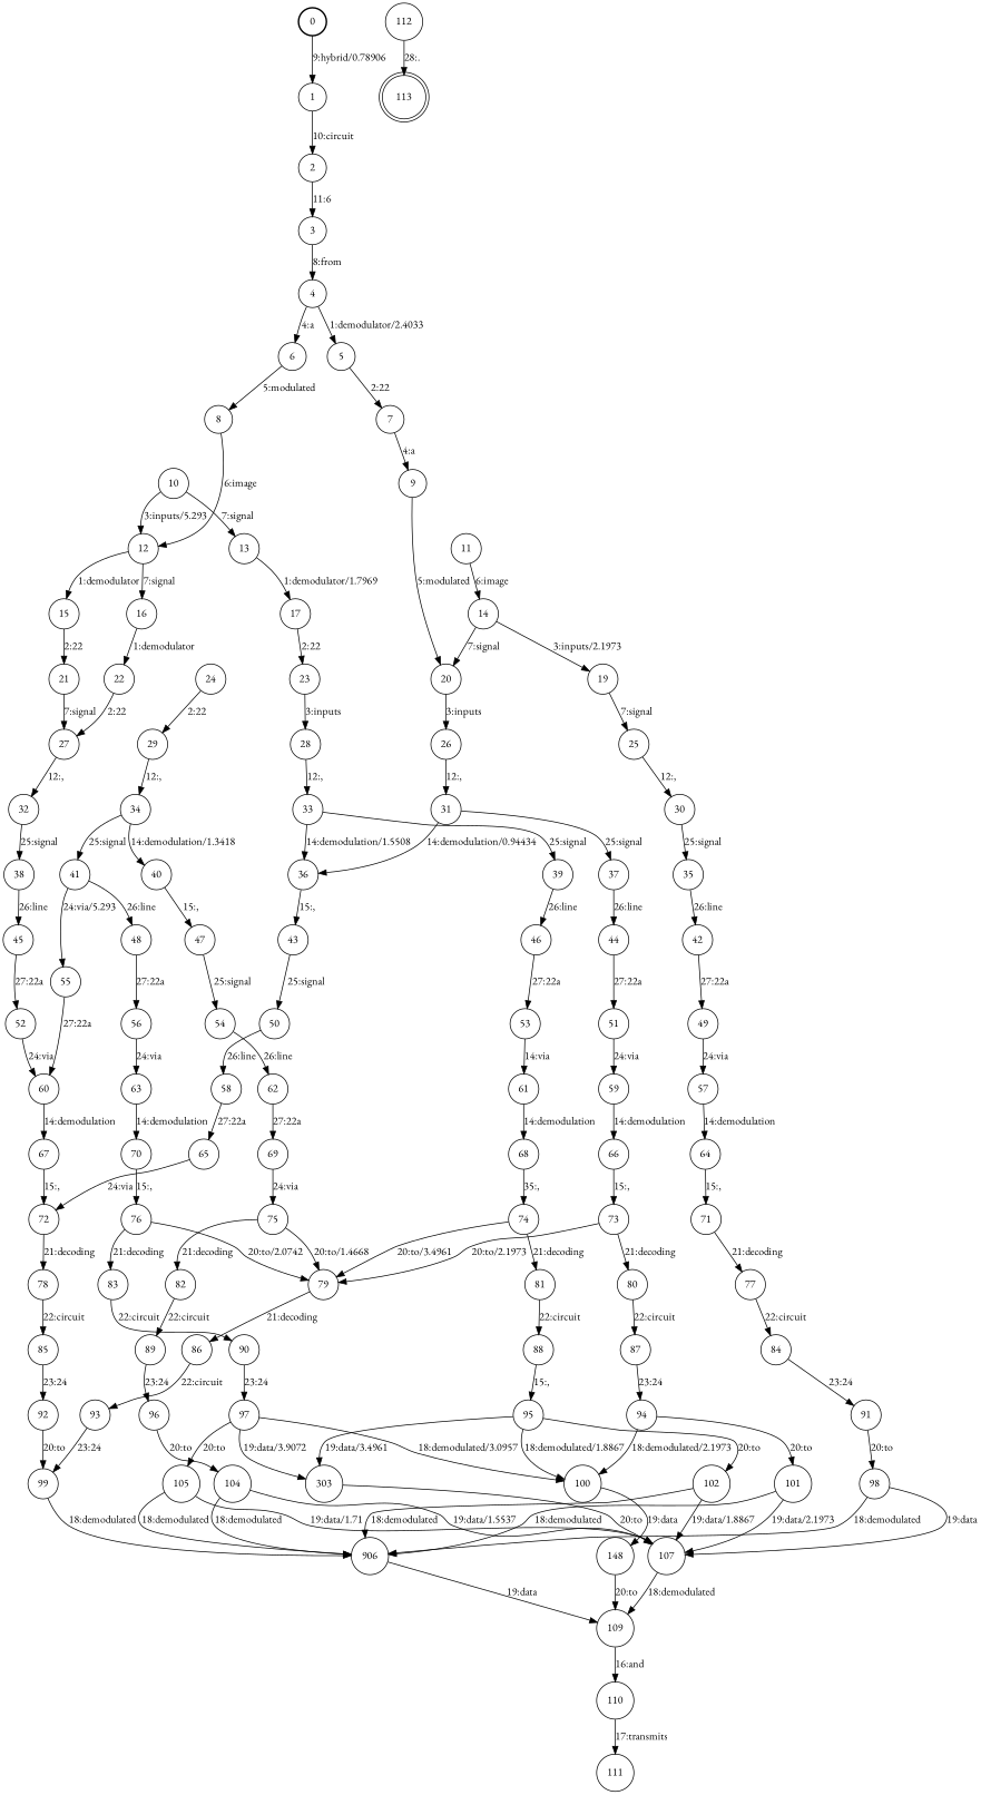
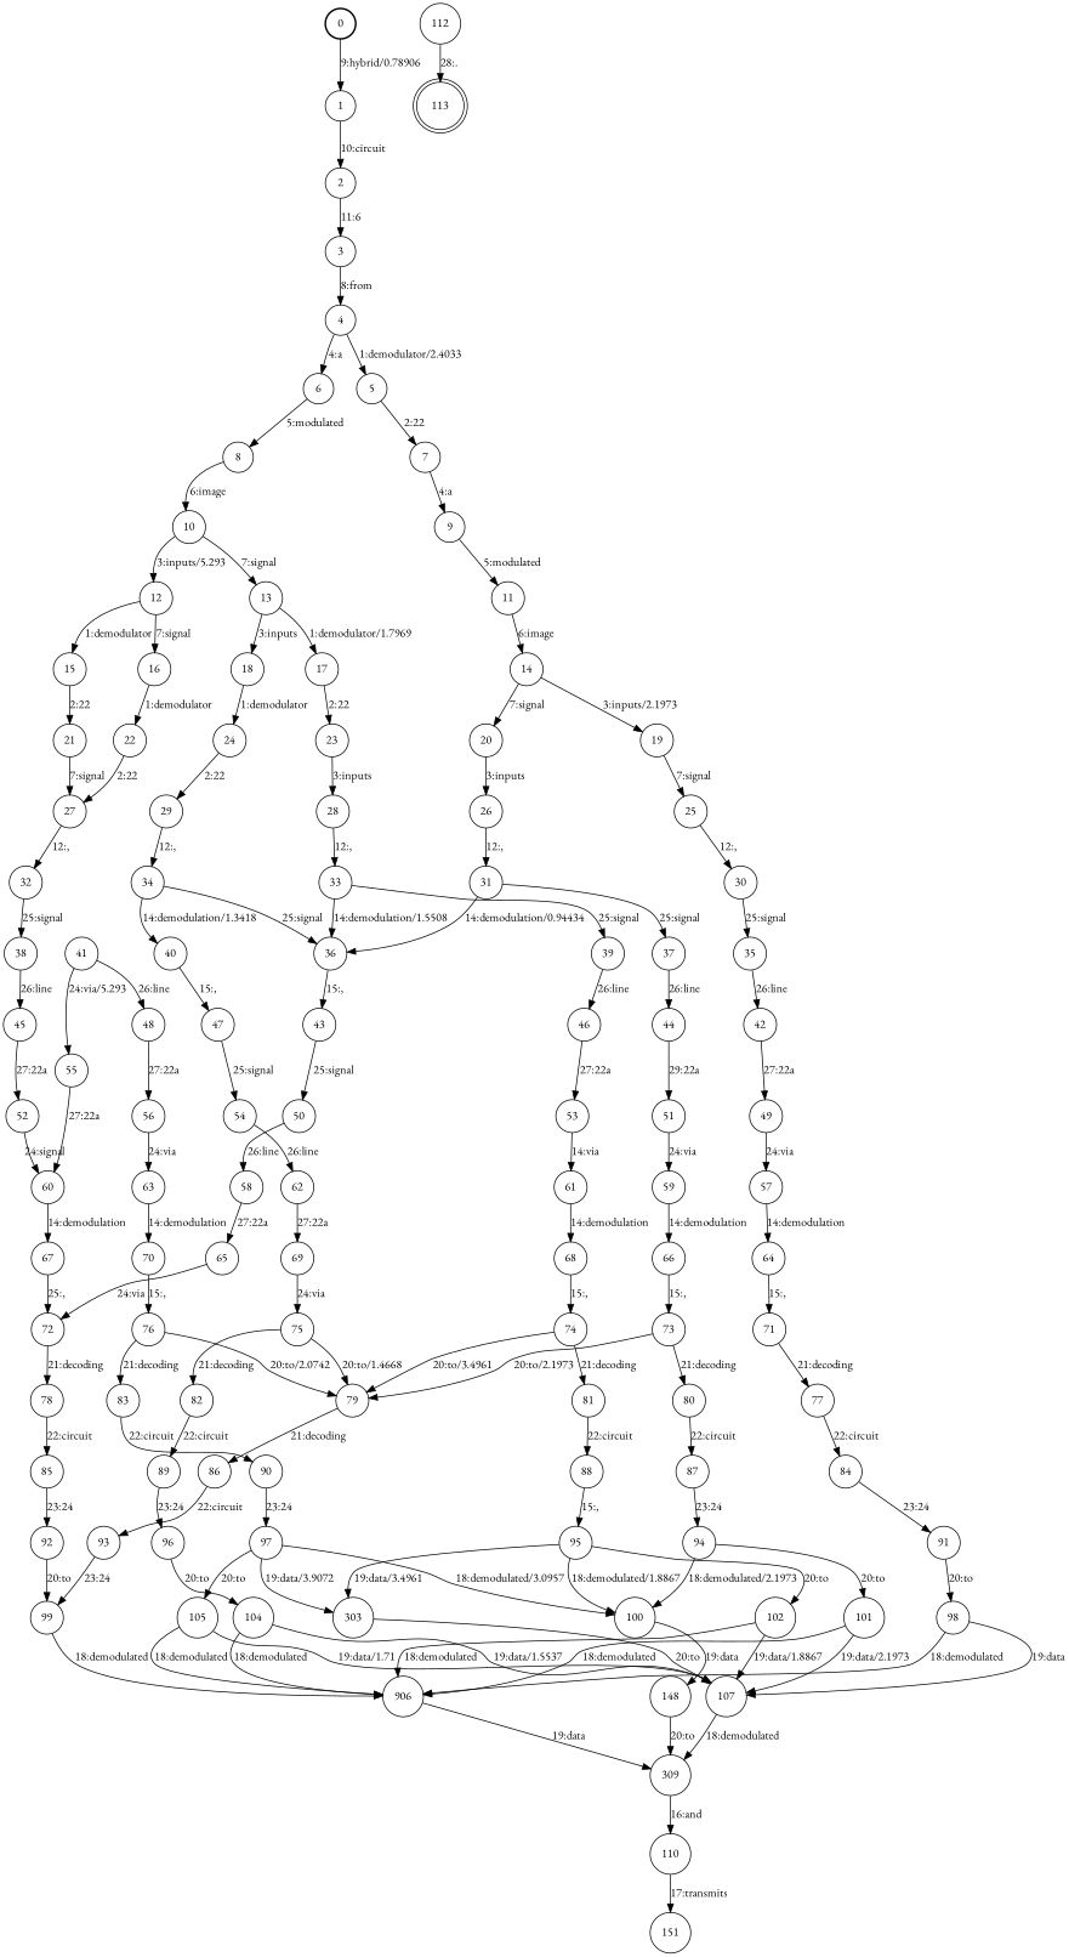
  digraph {
    fontname="EB Garamond"
    nodesep=0.25
    rankdir=TB
    ranksep=0.4
    node [fontname="EB Garamond" fontsize=14 shape=circle style=solid]
    edge [fontname="EB Garamond" fontsize=14]
    n1 [label=0 style=bold]
    n2 [label=1]
    n3 [label=2]
    n4 [label=3]
    n5 [label=4]
    n6 [label=5]
    n7 [label=6]
    n8 [label=7]
    n9 [label=8]
    n10 [label=9]
    n11 [label=10]
    n12 [label=11]
    n13 [label=12]
    n14 [label=13]
    n15 [label=14]
    n16 [label=15]
    n17 [label=16]
    n18 [label=17]
+   n19 [label=18]
    n20 [label=19]
    n21 [label=20]
    n22 [label=21]
    n23 [label=22]
    n24 [label=23]
    n25 [label=24]
    n26 [label=25]
    n27 [label=26]
    n28 [label=27]
    n29 [label=28]
    n30 [label=29]
    n31 [label=30]
    n32 [label=31]
    n33 [label=32]
    n34 [label=33]
    n35 [label=34]
    n36 [label=35]
    n37 [label=37]
    n38 [label=36]
    n39 [label=38]
    n40 [label=39]
    n41 [label=41]
    n42 [label=40]
    n43 [label=42]
    n44 [label=44]
    n45 [label=43]
    n46 [label=45]
    n47 [label=46]
    n48 [label=48]
    n49 [label=55]
    n50 [label=47]
    n51 [label=49]
    n52 [label=51]
    n53 [label=50]
    n54 [label=52]
    n55 [label=53]
    n56 [label=56]
    n57 [label=54]
    n58 [label=57]
    n59 [label=58]
    n60 [label=59]
    n61 [label=60]
    n62 [label=61]
    n63 [label=62]
    n64 [label=63]
    n65 [label=64]
    n66 [label=65]
    n67 [label=66]
    n68 [label=67]
    n69 [label=68]
    n70 [label=69]
    n71 [label=70]
    n72 [label=71]
    n73 [label=72]
    n74 [label=73]
    n75 [label=74]
    n76 [label=75]
    n77 [label=76]
    n78 [label=77]
    n79 [label=78]
    n80 [label=79]
    n81 [label=80]
    n82 [label=81]
    n83 [label=82]
    n84 [label=83]
    n85 [label=84]
    n86 [label=85]
    n87 [label=86]
    n88 [label=87]
    n89 [label=88]
    n90 [label=89]
    n91 [label=90]
    n92 [label=91]
    n93 [label=92]
    n94 [label=93]
    n95 [label=94]
    n96 [label=95]
    n97 [label=96]
    n98 [label=97]
    n99 [label=98]
    n100 [label=99]
    n101 [label=100]
    n102 [label=101]
    n103 [label=303]
    n104 [label=102]
    n105 [label=104]
    n106 [label=105]
    n107 [label=906]
    n108 [label=107]
    n109 [label=148]
-   n110 [label=109]
+   n110 [label=309]
    n111 [label=110]
-   n112 [label=111]
+   n112 [label=151]
    n113 [label=112]
    n114 [label=113 shape=doublecircle]
    n1 -> n2 [label="9:hybrid/0.78906"]
    n2 -> n3 [label="10:circuit"]
    n3 -> n4 [label="11:6"]
    n4 -> n5 [label="8:from"]
    n5 -> n6 [label="1:demodulator/2.4033"]
    n5 -> n7 [label="4:a"]
    n6 -> n8 [label="2:22"]
    n7 -> n9 [label="5:modulated"]
    n8 -> n10 [label="4:a"]
-   n9 -> n13 [label="6:image"]
-   n10 -> n21 [label="5:modulated"]
+   n9 -> n11 [label="6:image"]
+   n10 -> n12 [label="5:modulated"]
    n11 -> n13 [label="3:inputs/5.293"]
    n11 -> n14 [label="7:signal"]
    n12 -> n15 [label="6:image"]
    n13 -> n16 [label="1:demodulator"]
    n13 -> n17 [label="7:signal"]
    n14 -> n18 [label="1:demodulator/1.7969"]
+   n14 -> n19 [label="3:inputs"]
    n15 -> n20 [label="3:inputs/2.1973"]
    n15 -> n21 [label="7:signal"]
    n16 -> n22 [label="2:22"]
    n17 -> n23 [label="1:demodulator"]
    n18 -> n24 [label="2:22"]
+   n19 -> n25 [label="1:demodulator"]
    n20 -> n26 [label="7:signal"]
    n21 -> n27 [label="3:inputs"]
    n22 -> n28 [label="7:signal"]
    n23 -> n28 [label="2:22"]
    n24 -> n29 [label="3:inputs"]
    n25 -> n30 [label="2:22"]
    n26 -> n31 [label="12:,"]
    n27 -> n32 [label="12:,"]
    n28 -> n33 [label="12:,"]
    n29 -> n34 [label="12:,"]
    n30 -> n35 [label="12:,"]
    n31 -> n36 [label="25:signal"]
    n32 -> n37 [label="25:signal"]
    n32 -> n38 [label="14:demodulation/0.94434"]
    n33 -> n39 [label="25:signal"]
    n34 -> n38 [label="14:demodulation/1.5508"]
    n34 -> n40 [label="25:signal"]
-   n35 -> n41 [label="25:signal"]
+   n35 -> n38 [label="25:signal"]
    n35 -> n42 [label="14:demodulation/1.3418"]
    n36 -> n43 [label="26:line"]
    n37 -> n44 [label="26:line"]
    n38 -> n45 [label="15:,"]
    n39 -> n46 [label="26:line"]
    n40 -> n47 [label="26:line"]
    n41 -> n48 [label="26:line"]
    n41 -> n49 [label="24:via/5.293"]
    n42 -> n50 [label="15:,"]
    n43 -> n51 [label="27:22a"]
-   n44 -> n52 [label="27:22a"]
+   n44 -> n52 [label="29:22a"]
    n45 -> n53 [label="25:signal"]
    n46 -> n54 [label="27:22a"]
    n47 -> n55 [label="27:22a"]
    n48 -> n56 [label="27:22a"]
    n49 -> n61 [label="27:22a"]
    n50 -> n57 [label="25:signal"]
    n51 -> n58 [label="24:via"]
    n52 -> n60 [label="24:via"]
    n53 -> n59 [label="26:line"]
-   n54 -> n61 [label="24:via"]
+   n54 -> n61 [label="24:signal"]
    n55 -> n62 [label="14:via"]
    n56 -> n64 [label="24:via"]
    n57 -> n63 [label="26:line"]
    n58 -> n65 [label="14:demodulation"]
    n59 -> n66 [label="27:22a"]
    n60 -> n67 [label="14:demodulation"]
    n61 -> n68 [label="14:demodulation"]
    n62 -> n69 [label="14:demodulation"]
    n63 -> n70 [label="27:22a"]
    n64 -> n71 [label="14:demodulation"]
    n65 -> n72 [label="15:,"]
    n66 -> n73 [label="24:via"]
    n67 -> n74 [label="15:,"]
-   n68 -> n73 [label="15:,"]
-   n69 -> n75 [label="35:,"]
+   n68 -> n73 [label="25:,"]
+   n69 -> n75 [label="15:,"]
    n70 -> n76 [label="24:via"]
    n71 -> n77 [label="15:,"]
    n72 -> n78 [label="21:decoding"]
    n73 -> n79 [label="21:decoding"]
    n74 -> n80 [label="20:to/2.1973"]
    n74 -> n81 [label="21:decoding"]
    n75 -> n80 [label="20:to/3.4961"]
    n75 -> n82 [label="21:decoding"]
    n76 -> n80 [label="20:to/1.4668"]
    n76 -> n83 [label="21:decoding"]
    n77 -> n80 [label="20:to/2.0742"]
    n77 -> n84 [label="21:decoding"]
    n78 -> n85 [label="22:circuit"]
    n79 -> n86 [label="22:circuit"]
    n80 -> n87 [label="21:decoding"]
    n81 -> n88 [label="22:circuit"]
    n82 -> n89 [label="22:circuit"]
    n83 -> n90 [label="22:circuit"]
    n84 -> n91 [label="22:circuit"]
    n85 -> n92 [label="23:24"]
    n86 -> n93 [label="23:24"]
    n87 -> n94 [label="22:circuit"]
    n88 -> n95 [label="23:24"]
    n89 -> n96 [label="15:,"]
    n90 -> n97 [label="23:24"]
    n91 -> n98 [label="23:24"]
    n92 -> n99 [label="20:to"]
    n93 -> n100 [label="20:to"]
    n94 -> n100 [label="23:24"]
    n95 -> n101 [label="18:demodulated/2.1973"]
    n95 -> n102 [label="20:to"]
    n96 -> n101 [label="18:demodulated/1.8867"]
    n96 -> n103 [label="19:data/3.4961"]
    n96 -> n104 [label="20:to"]
    n97 -> n105 [label="20:to"]
    n98 -> n101 [label="18:demodulated/3.0957"]
    n98 -> n103 [label="19:data/3.9072"]
    n98 -> n106 [label="20:to"]
    n99 -> n107 [label="18:demodulated"]
    n99 -> n108 [label="19:data"]
    n100 -> n107 [label="18:demodulated"]
    n101 -> n109 [label="19:data"]
    n102 -> n107 [label="18:demodulated"]
    n102 -> n108 [label="19:data/2.1973"]
    n103 -> n108 [label="20:to"]
    n104 -> n107 [label="18:demodulated"]
    n104 -> n108 [label="19:data/1.8867"]
    n105 -> n107 [label="18:demodulated"]
    n105 -> n108 [label="19:data/1.5537"]
    n106 -> n107 [label="18:demodulated"]
    n106 -> n108 [label="19:data/1.71"]
    n107 -> n110 [label="19:data"]
    n108 -> n110 [label="18:demodulated"]
    n109 -> n110 [label="20:to"]
    n110 -> n111 [label="16:and"]
    n111 -> n112 [label="17:transmits"]
    n113 -> n114 [label="28:."]
  }
